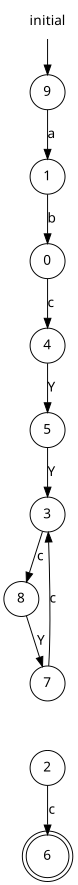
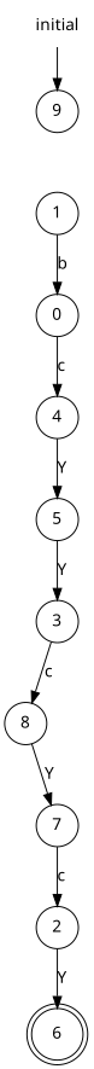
  digraph {
    fontname="Noto Sans"
    rankdir=TB
    node [fontname="Noto Sans" shape=circle]
    edge [fontname="Noto Sans"]
    0
    4
    5
    3
    1
    6 [shape=doublecircle]
    2
    8
    7
    9
    initial [shape=plaintext]
    0 -> 4 [label=c]
    4 -> 5 [label=Y]
    5 -> 3 [label=Y]
    3 -> 8 [label=c]
    1 -> 0 [label=b]
-   2 -> 6 [label=c]
+   2 -> 6 [label=Y]
    8 -> 7 [label=Y]
-   7 -> 3 [label=c]
-   9 -> 1 [label=a]
+   7 -> 2 [label=c]
    initial -> 9
  }
